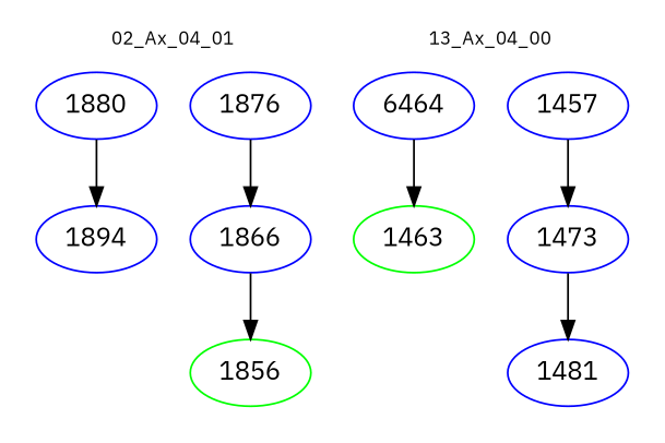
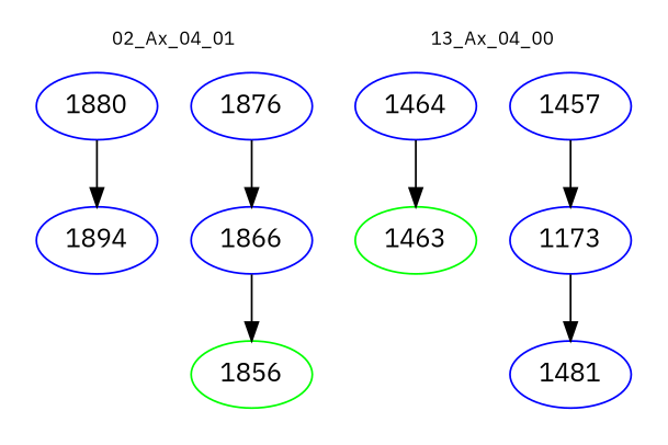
  digraph {
    fontname="IBM Plex Sans"
    node [color=blue fontname="IBM Plex Sans"]
    edge [color=black fontname="IBM Plex Sans"]
    n1 [label=1876]
    n2 [label=1866]
    n3 [label=1880]
    n4 [color=green label=1856]
    n5 [label=1894]
    n6 [label=1457]
-   n7 [label=6464]
-   n8 [label=1473]
+   n7 [label=1464]
+   n8 [label=1173]
    n9 [color=green label=1463]
    n10 [label=1481]
    subgraph cluster_1 {
      color=white
      fontsize=10
      label="02_Ax_04_01"
      n1
      n2
      n3
      n4
      n5
    }
    subgraph cluster_2 {
      color=white
      fontsize=10
      label="13_Ax_04_00"
      n6
      n7
      n8
      n9
      n10
    }
    n1 -> n2
    n2 -> n4
    n3 -> n5
    n6 -> n8
    n7 -> n9
    n8 -> n10
  }
